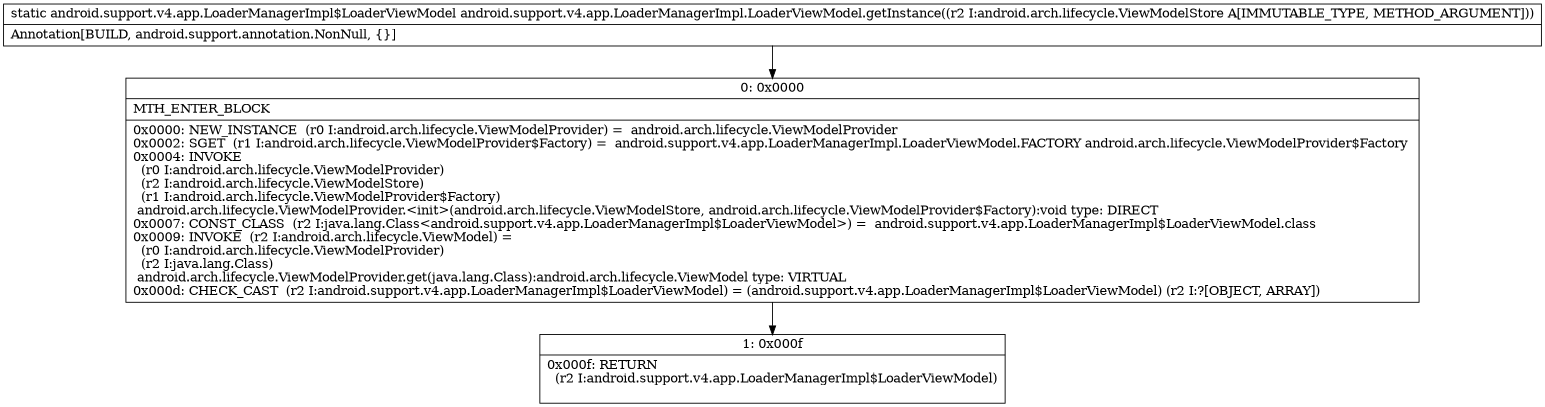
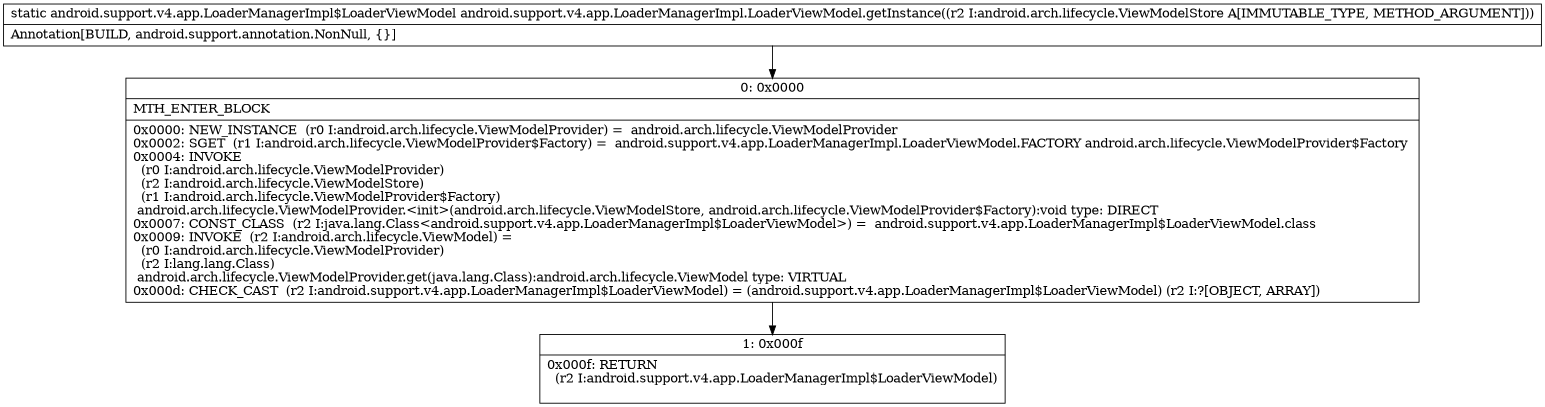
  digraph {
    node [shape=record]
-   n1 [label="{0\:\ 0x0000|MTH_ENTER_BLOCK\l|0x0000: NEW_INSTANCE  (r0 I:android.arch.lifecycle.ViewModelProvider) =  android.arch.lifecycle.ViewModelProvider \l0x0002: SGET  (r1 I:android.arch.lifecycle.ViewModelProvider$Factory) =  android.support.v4.app.LoaderManagerImpl.LoaderViewModel.FACTORY android.arch.lifecycle.ViewModelProvider$Factory \l0x0004: INVOKE  \l  (r0 I:android.arch.lifecycle.ViewModelProvider)\l  (r2 I:android.arch.lifecycle.ViewModelStore)\l  (r1 I:android.arch.lifecycle.ViewModelProvider$Factory)\l android.arch.lifecycle.ViewModelProvider.\<init\>(android.arch.lifecycle.ViewModelStore, android.arch.lifecycle.ViewModelProvider$Factory):void type: DIRECT \l0x0007: CONST_CLASS  (r2 I:java.lang.Class\<android.support.v4.app.LoaderManagerImpl$LoaderViewModel\>) =  android.support.v4.app.LoaderManagerImpl$LoaderViewModel.class \l0x0009: INVOKE  (r2 I:android.arch.lifecycle.ViewModel) = \l  (r0 I:android.arch.lifecycle.ViewModelProvider)\l  (r2 I:java.lang.Class)\l android.arch.lifecycle.ViewModelProvider.get(java.lang.Class):android.arch.lifecycle.ViewModel type: VIRTUAL \l0x000d: CHECK_CAST  (r2 I:android.support.v4.app.LoaderManagerImpl$LoaderViewModel) = (android.support.v4.app.LoaderManagerImpl$LoaderViewModel) (r2 I:?[OBJECT, ARRAY]) \l}"]
+   n1 [label="{0\:\ 0x0000|MTH_ENTER_BLOCK\l|0x0000: NEW_INSTANCE  (r0 I:android.arch.lifecycle.ViewModelProvider) =  android.arch.lifecycle.ViewModelProvider \l0x0002: SGET  (r1 I:android.arch.lifecycle.ViewModelProvider$Factory) =  android.support.v4.app.LoaderManagerImpl.LoaderViewModel.FACTORY android.arch.lifecycle.ViewModelProvider$Factory \l0x0004: INVOKE  \l  (r0 I:android.arch.lifecycle.ViewModelProvider)\l  (r2 I:android.arch.lifecycle.ViewModelStore)\l  (r1 I:android.arch.lifecycle.ViewModelProvider$Factory)\l android.arch.lifecycle.ViewModelProvider.\<init\>(android.arch.lifecycle.ViewModelStore, android.arch.lifecycle.ViewModelProvider$Factory):void type: DIRECT \l0x0007: CONST_CLASS  (r2 I:java.lang.Class\<android.support.v4.app.LoaderManagerImpl$LoaderViewModel\>) =  android.support.v4.app.LoaderManagerImpl$LoaderViewModel.class \l0x0009: INVOKE  (r2 I:android.arch.lifecycle.ViewModel) = \l  (r0 I:android.arch.lifecycle.ViewModelProvider)\l  (r2 I:lang.lang.Class)\l android.arch.lifecycle.ViewModelProvider.get(java.lang.Class):android.arch.lifecycle.ViewModel type: VIRTUAL \l0x000d: CHECK_CAST  (r2 I:android.support.v4.app.LoaderManagerImpl$LoaderViewModel) = (android.support.v4.app.LoaderManagerImpl$LoaderViewModel) (r2 I:?[OBJECT, ARRAY]) \l}"]
    n2 [label="{1\:\ 0x000f|0x000f: RETURN  \l  (r2 I:android.support.v4.app.LoaderManagerImpl$LoaderViewModel)\l \l}"]
    n3 [label="{static android.support.v4.app.LoaderManagerImpl$LoaderViewModel android.support.v4.app.LoaderManagerImpl.LoaderViewModel.getInstance((r2 I:android.arch.lifecycle.ViewModelStore A[IMMUTABLE_TYPE, METHOD_ARGUMENT]))  | Annotation[BUILD, android.support.annotation.NonNull, \{\}]\l}"]
    n1 -> n2
    n3 -> n1
  }
